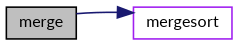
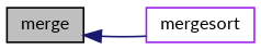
  digraph {
    rankdir=LR
    fontname=Lato
    node [fontname=Lato fontsize=10 shape=record style=filled]
    n1 [color=black fillcolor=grey75 fontcolor=black height=0.2 label=merge width=0.4]
    n2 [color=purple fillcolor=white height=0.2 label=mergesort width=0.4]
-   n2 -> n1 [color=midnightblue dir=back fontname=Lato fontsize=10 labelfontname=Helvetica labelfontsize=10 style=solid]
+   n1 -> n2 [color=midnightblue dir=back fontname=Lato fontsize=10 labelfontname=Helvetica labelfontsize=10 style=solid]
  }
